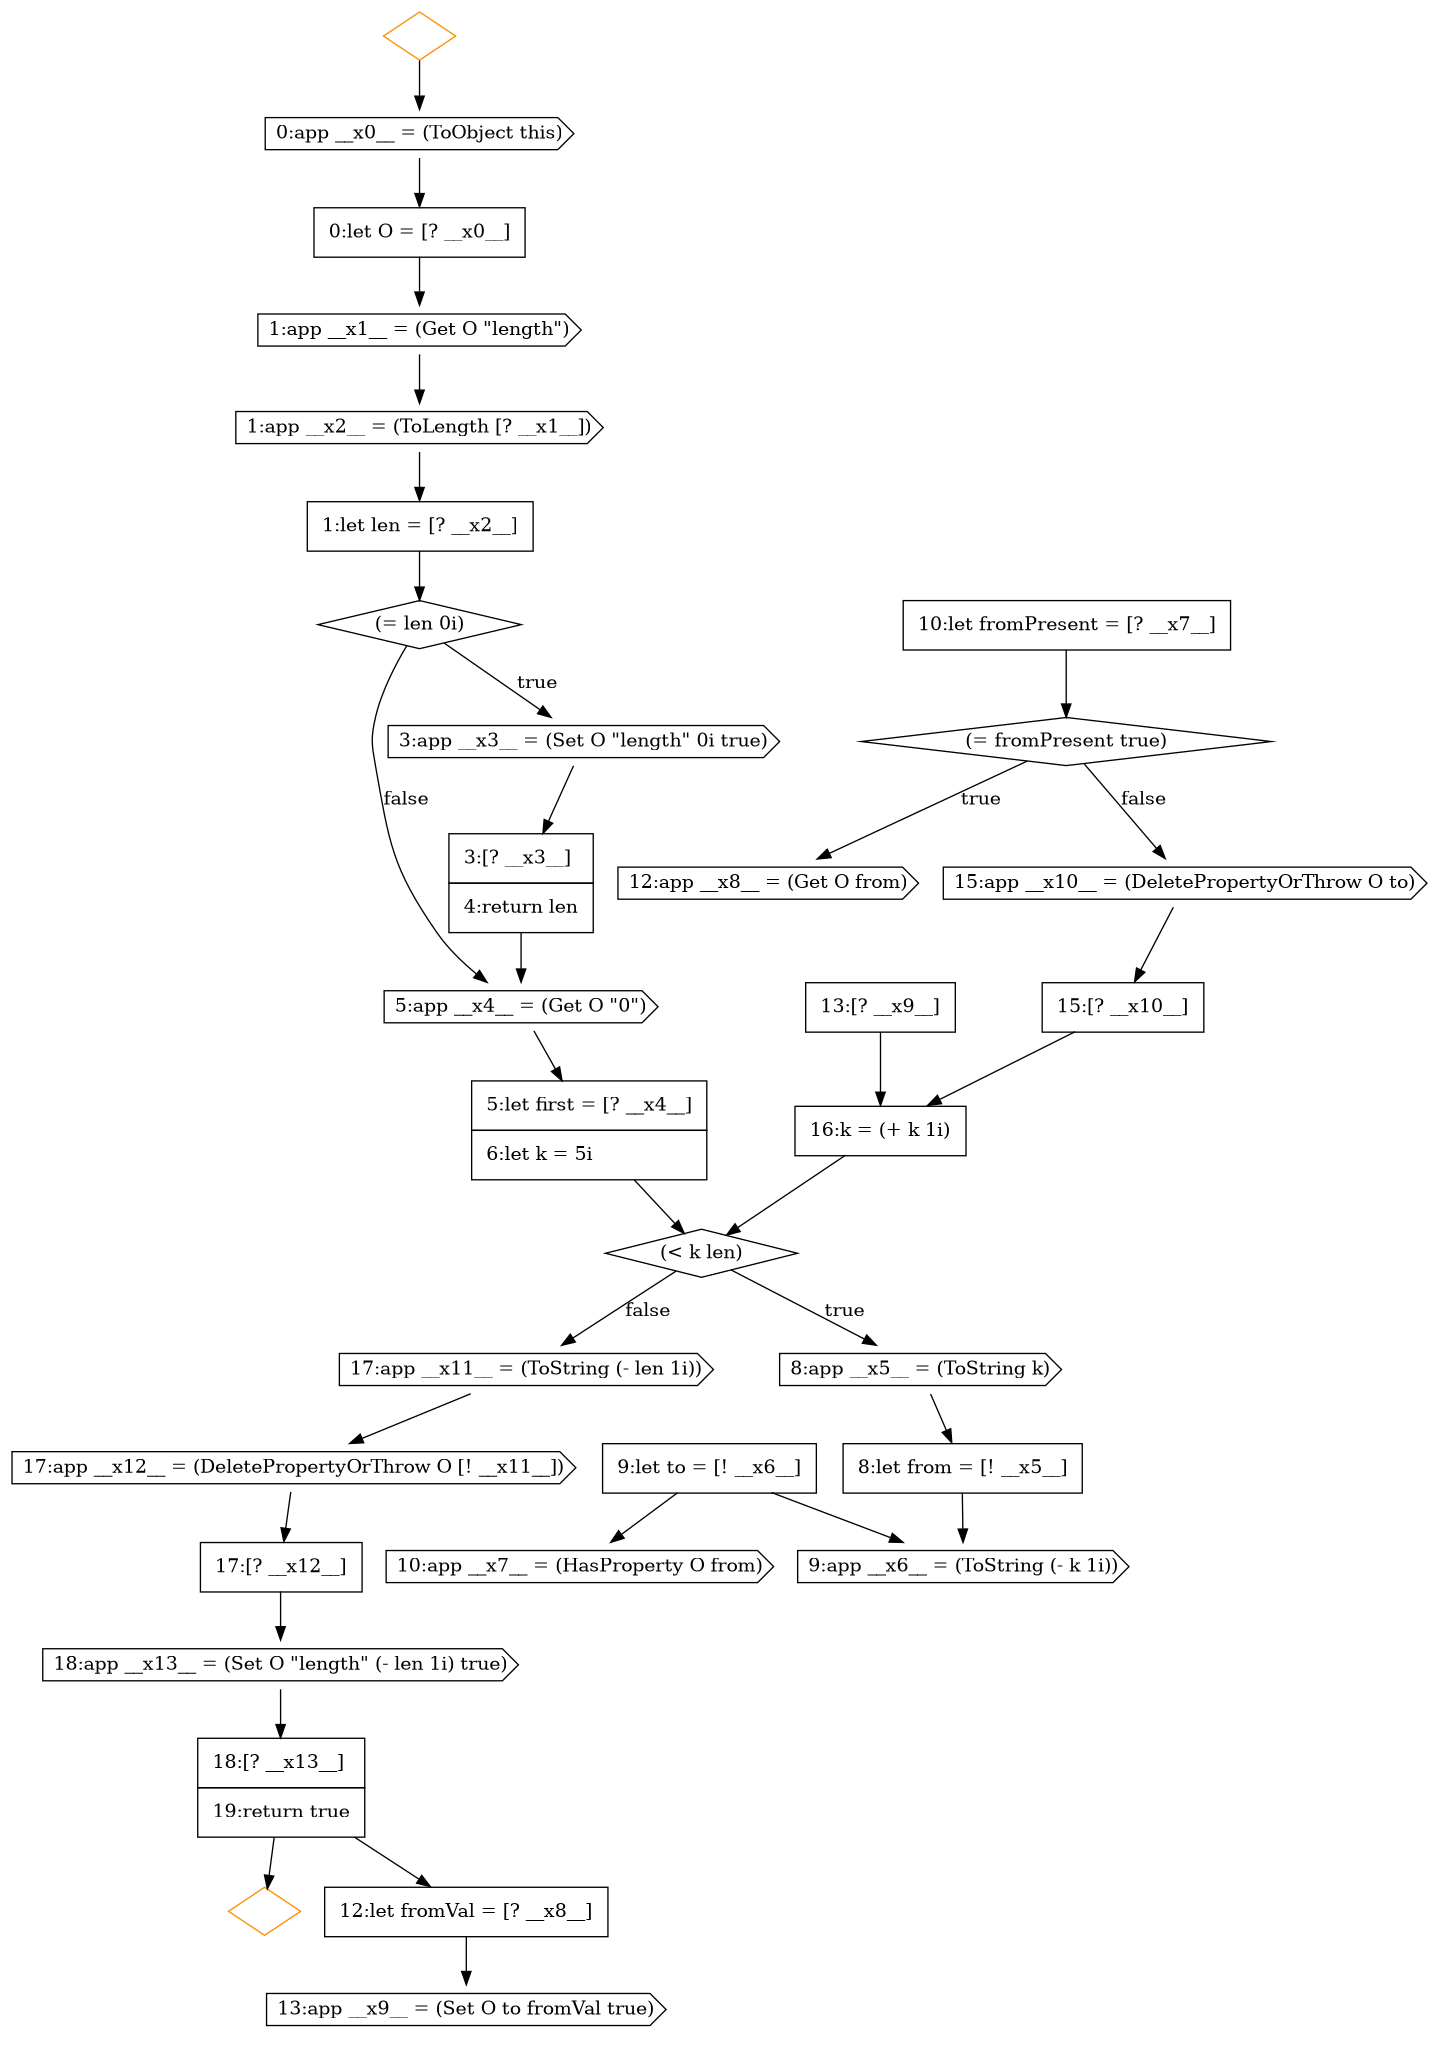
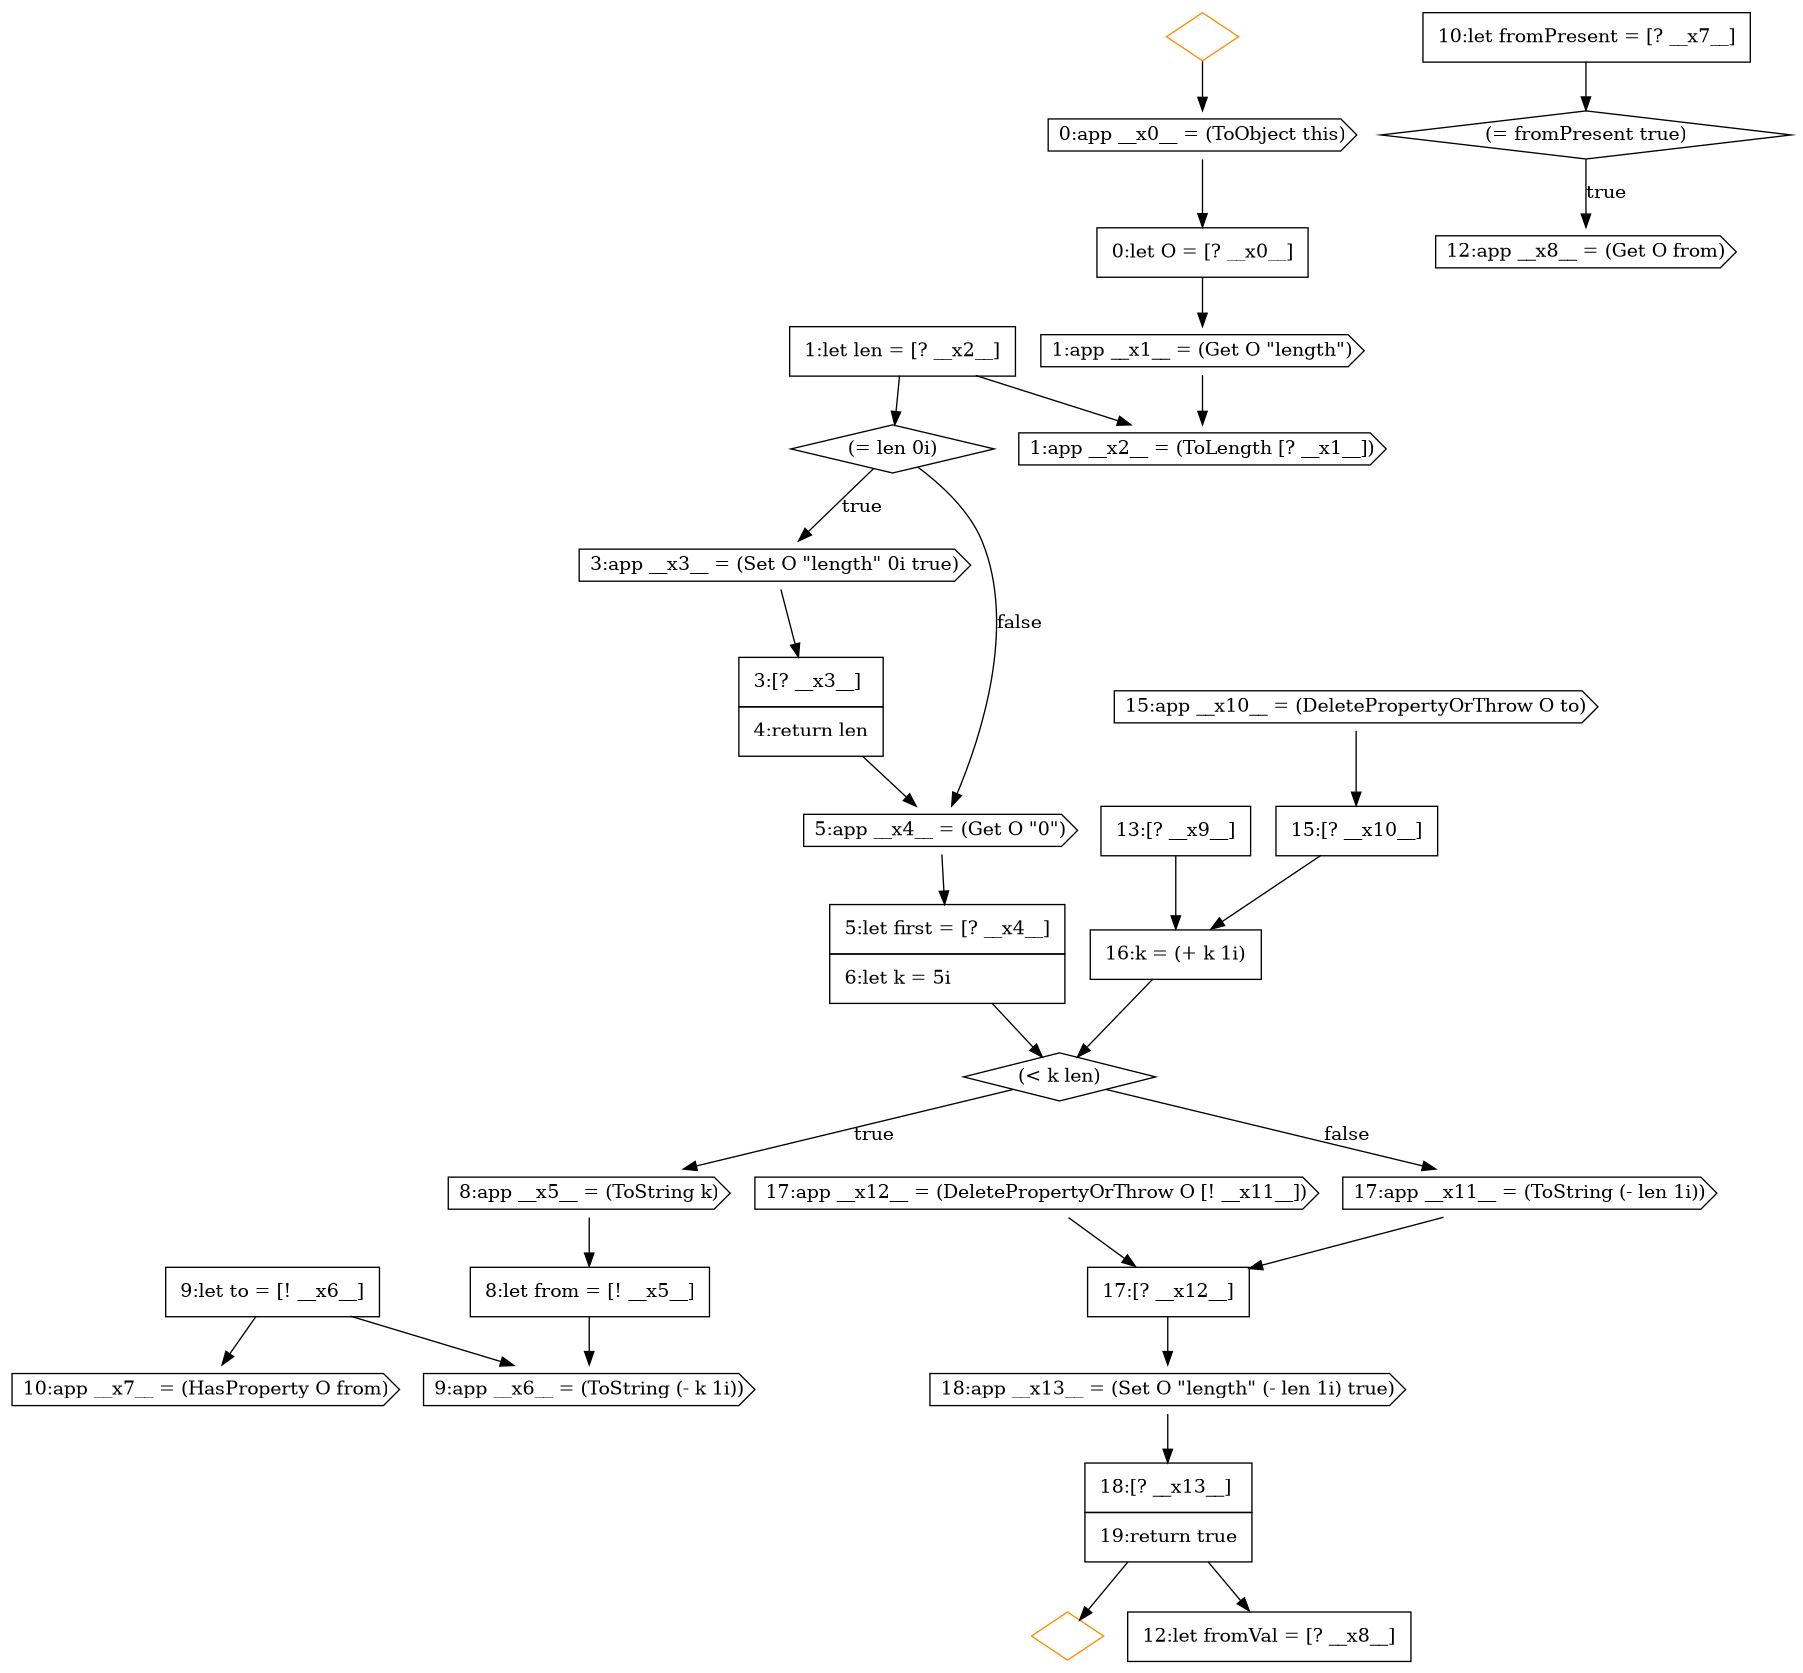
  digraph {
    node [color=black fillcolor=white shape=cds style=filled]
    edge [color=black]
    n1 [color=darkorange label=" " shape=diamond]
    n2 [label=<<font color="black">(= fromPresent true)</font>> shape=diamond]
    n3 [label=<<font color="black">12:app __x8__ = (Get O from)</font>>]
    n4 [label=<<font color="black">15:app __x10__ = (DeletePropertyOrThrow O to)</font>>]
    n5 [label=<<font color="black">     <table border="0" cellborder="1" cellspacing="0" cellpadding="10">       <tr><td align="left">15:[? __x10__]</td></tr>     </table>   </font>> margin=0 shape=none]
    n6 [label=<<font color="black">0:app __x0__ = (ToObject this)</font>>]
    n7 [label=<<font color="black">     <table border="0" cellborder="1" cellspacing="0" cellpadding="10">       <tr><td align="left">0:let O = [? __x0__]</td></tr>     </table>   </font>> margin=0 shape=none]
    n8 [label=<<font color="black">1:app __x1__ = (Get O &quot;length&quot;)</font>>]
    n9 [label=<<font color="black">     <table border="0" cellborder="1" cellspacing="0" cellpadding="10">       <tr><td align="left">17:[? __x12__]</td></tr>     </table>   </font>> margin=0 shape=none]
    n10 [label=<<font color="black">18:app __x13__ = (Set O &quot;length&quot; (- len 1i) true)</font>>]
    n11 [label=<<font color="black">     <table border="0" cellborder="1" cellspacing="0" cellpadding="10">       <tr><td align="left">18:[? __x13__]</td></tr>       <tr><td align="left">19:return true</td></tr>     </table>   </font>> margin=0 shape=none]
    n12 [label=<<font color="black">5:app __x4__ = (Get O &quot;0&quot;)</font>>]
    n13 [label=<<font color="black">     <table border="0" cellborder="1" cellspacing="0" cellpadding="10">       <tr><td align="left">5:let first = [? __x4__]</td></tr>       <tr><td align="left">6:let k = 5i</td></tr>     </table>   </font>> margin=0 shape=none]
    n14 [label=<<font color="black">(&lt; k len)</font>> shape=diamond]
    n15 [label=<<font color="black">     <table border="0" cellborder="1" cellspacing="0" cellpadding="10">       <tr><td align="left">16:k = (+ k 1i)</td></tr>     </table>   </font>> margin=0 shape=none]
    n16 [label=<<font color="black">     <table border="0" cellborder="1" cellspacing="0" cellpadding="10">       <tr><td align="left">12:let fromVal = [? __x8__]</td></tr>     </table>   </font>> margin=0 shape=none]
-   n17 [label=<<font color="black">13:app __x9__ = (Set O to fromVal true)</font>>]
    n18 [label=<<font color="black">1:app __x2__ = (ToLength [? __x1__])</font>>]
    n19 [label=<<font color="black">     <table border="0" cellborder="1" cellspacing="0" cellpadding="10">       <tr><td align="left">1:let len = [? __x2__]</td></tr>     </table>   </font>> margin=0 shape=none]
    n20 [label=<<font color="black">(= len 0i)</font>> shape=diamond]
    n21 [label=<<font color="black">10:app __x7__ = (HasProperty O from)</font>>]
    n22 [label=<<font color="black">     <table border="0" cellborder="1" cellspacing="0" cellpadding="10">       <tr><td align="left">10:let fromPresent = [? __x7__]</td></tr>     </table>   </font>> margin=0 shape=none]
    n23 [label=<<font color="black">17:app __x11__ = (ToString (- len 1i))</font>>]
    n24 [label=<<font color="black">17:app __x12__ = (DeletePropertyOrThrow O [! __x11__])</font>>]
    n25 [label=<<font color="black">8:app __x5__ = (ToString k)</font>>]
    n26 [label=<<font color="black">     <table border="0" cellborder="1" cellspacing="0" cellpadding="10">       <tr><td align="left">8:let from = [! __x5__]</td></tr>     </table>   </font>> margin=0 shape=none]
    n27 [label=<<font color="black">     <table border="0" cellborder="1" cellspacing="0" cellpadding="10">       <tr><td align="left">13:[? __x9__]</td></tr>     </table>   </font>> margin=0 shape=none]
    n28 [label=<<font color="black">9:app __x6__ = (ToString (- k 1i))</font>>]
    n29 [label=<<font color="black">     <table border="0" cellborder="1" cellspacing="0" cellpadding="10">       <tr><td align="left">9:let to = [! __x6__]</td></tr>     </table>   </font>> margin=0 shape=none]
    n30 [label=<<font color="black">3:app __x3__ = (Set O &quot;length&quot; 0i true)</font>>]
    n31 [label=<<font color="black">     <table border="0" cellborder="1" cellspacing="0" cellpadding="10">       <tr><td align="left">3:[? __x3__]</td></tr>       <tr><td align="left">4:return len</td></tr>     </table>   </font>> margin=0 shape=none]
    n32 [color=darkorange label=" " shape=diamond]
    n2 -> n3 [label=<<font color="black">true</font>>]
-   n2 -> n4 [label=<<font color="black">false</font>>]
    n4 -> n5
    n5 -> n15
    n6 -> n7
    n7 -> n8
    n8 -> n18
    n9 -> n10
    n10 -> n11
    n11 -> n1
    n11 -> n16
    n12 -> n13
    n13 -> n14
    n14 -> n23 [label=<<font color="black">false</font>>]
    n14 -> n25 [label=<<font color="black">true</font>>]
    n15 -> n14
-   n16 -> n17
-   n18 -> n19
+   n19 -> n18
    n19 -> n20
    n20 -> n12 [label=<<font color="black">false</font>>]
    n20 -> n30 [label=<<font color="black">true</font>>]
    n22 -> n2
-   n23 -> n24
+   n23 -> n9
    n24 -> n9
    n25 -> n26
    n26 -> n28
    n27 -> n15
    n29 -> n21
    n29 -> n28
    n30 -> n31
    n31 -> n12
    n32 -> n6
  }
